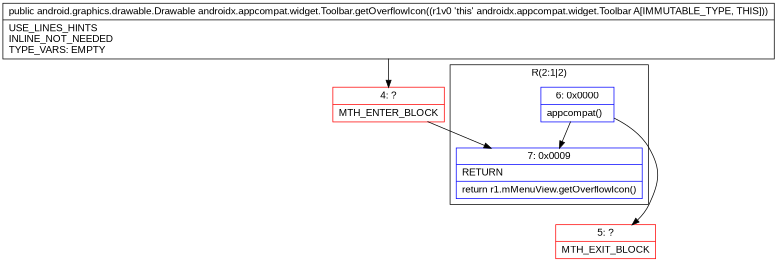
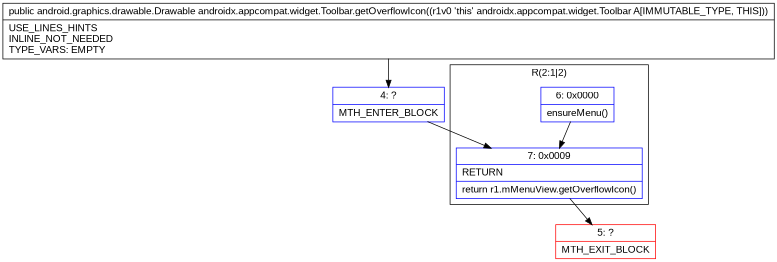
  digraph {
    fontname="Liberation Sans"
    node [color=blue fontname="Liberation Sans" shape=record]
    edge [fontname="Liberation Sans"]
-   n1 [label="{6\:\ 0x0000|appcompat()\l}"]
+   n1 [label="{6\:\ 0x0000|ensureMenu()\l}"]
    n2 [label="{7\:\ 0x0009|RETURN\l|return r1.mMenuView.getOverflowIcon()\l}"]
    n3 [color=red label="{5\:\ ?|MTH_EXIT_BLOCK\l}"]
-   n4 [color=red label="{4\:\ ?|MTH_ENTER_BLOCK\l}"]
+   n4 [label="{4\:\ ?|MTH_ENTER_BLOCK\l}"]
    n5 [label="{public android.graphics.drawable.Drawable androidx.appcompat.widget.Toolbar.getOverflowIcon((r1v0 'this' androidx.appcompat.widget.Toolbar A[IMMUTABLE_TYPE, THIS]))  | USE_LINES_HINTS\lINLINE_NOT_NEEDED\lTYPE_VARS: EMPTY\l}" color=""]
    subgraph cluster_1 {
      label="R(2:1|2)"
      n1
      n2
    }
    n1 -> n2
-   n1 -> n3
+   n2 -> n3
    n4 -> n2
    n5 -> n4
  }
